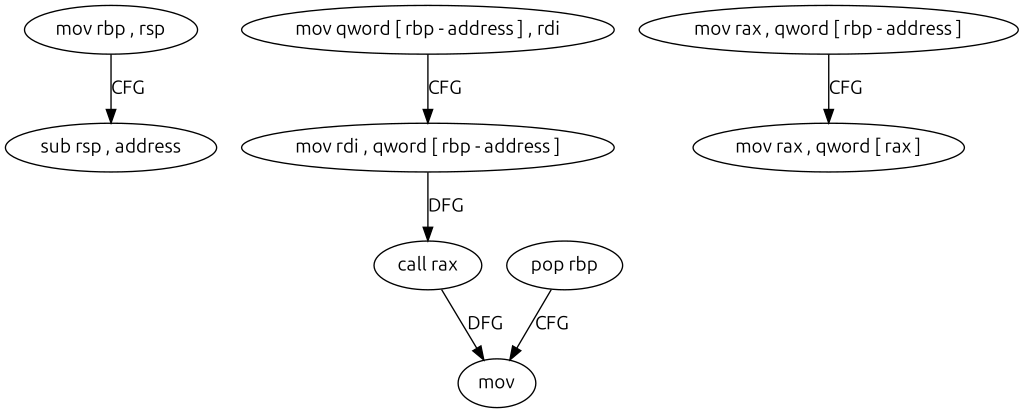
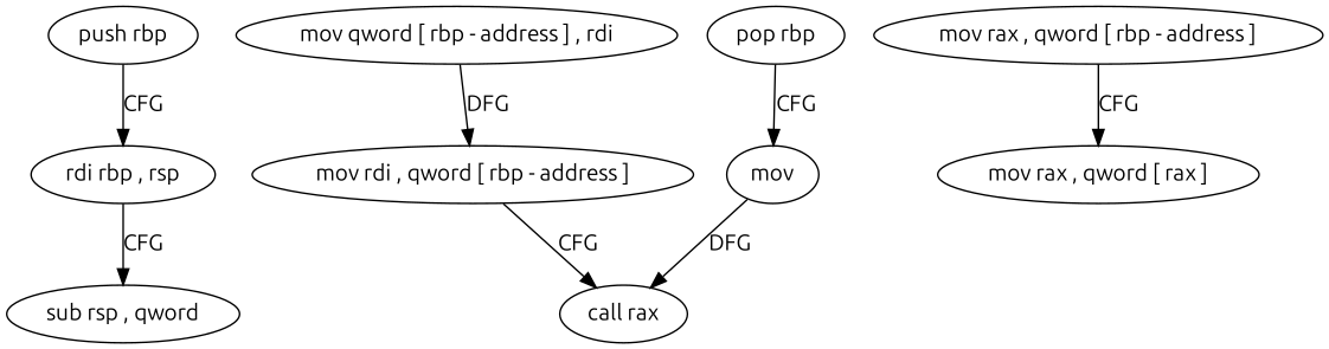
  digraph {
    fontname=Ubuntu
    node [fontname=Ubuntu]
    edge [fontname=Ubuntu]
-   n2 [label="mov rbp , rsp"]
-   n3 [label="sub rsp , address"]
+   n1 [label="push rbp"]
+   n2 [label="rdi rbp , rsp"]
+   n3 [label="sub rsp , qword"]
    n4 [label="mov qword [ rbp - address ] , rdi"]
    n5 [label="mov rdi , qword [ rbp - address ]"]
    n6 [label="mov rax , qword [ rbp - address ]"]
    n7 [label="mov rax , qword [ rax ]"]
    n8 [label="call rax"]
    n9 [label=mov]
    n10 [label="pop rbp"]
+   n1 -> n2 [label=CFG]
    n2 -> n3 [label=CFG]
-   n4 -> n5 [label=CFG]
-   n5 -> n8 [label=DFG]
+   n4 -> n5 [label=DFG]
+   n5 -> n8 [label=CFG]
    n6 -> n7 [label=CFG]
-   n8 -> n9 [label=DFG]
+   n9 -> n8 [label=DFG]
    n10 -> n9 [label=CFG]
  }
